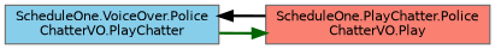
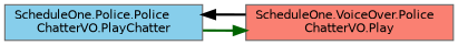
  digraph {
    rankdir=LR
    node [fontname=Helvetica fontsize=10 shape=box style=filled]
    edge [fontname=Helvetica fontsize=10 labelfontname=Helvetica labelfontsize=10 style=bold]
-   n1 [color=gray40 fillcolor=skyblue fontcolor=black height=0.2 label="ScheduleOne.VoiceOver.Police\lChatterVO.PlayChatter" width=0.4]
-   n2 [color=grey40 fillcolor=salmon height=0.2 label="ScheduleOne.PlayChatter.Police\lChatterVO.Play" width=0.4]
+   n1 [color=gray40 fillcolor=skyblue fontcolor=black height=0.2 label="ScheduleOne.Police.Police\lChatterVO.PlayChatter" width=0.4]
+   n2 [color=grey40 fillcolor=salmon height=0.2 label="ScheduleOne.VoiceOver.Police\lChatterVO.Play" width=0.4]
    n1 -> n2 [color=darkgreen]
    n2 -> n1 [color=black]
  }
